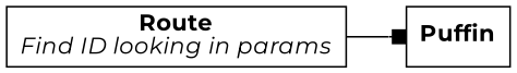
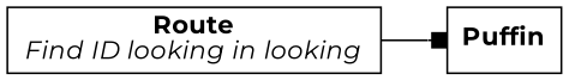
  digraph {
    rankdir=LR
    fontname=Montserrat
    node [shape=rect fontname=Montserrat]
-   n1 [label=<<b>Route</b><br /><i>Find ID looking in params</i>>]
+   n1 [label=<<b>Route</b><br /><i>Find ID looking in looking</i>>]
    n2 [label=<<b>Puffin</b>>]
    n1 -> n2 [arrowhead=box fontname=Montserrat]
  }
